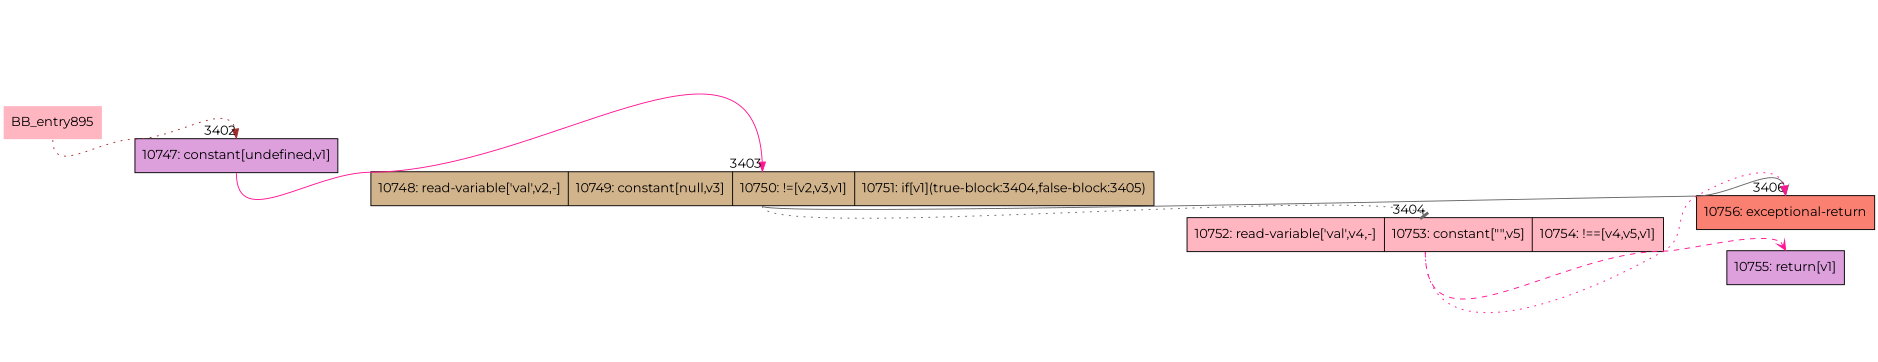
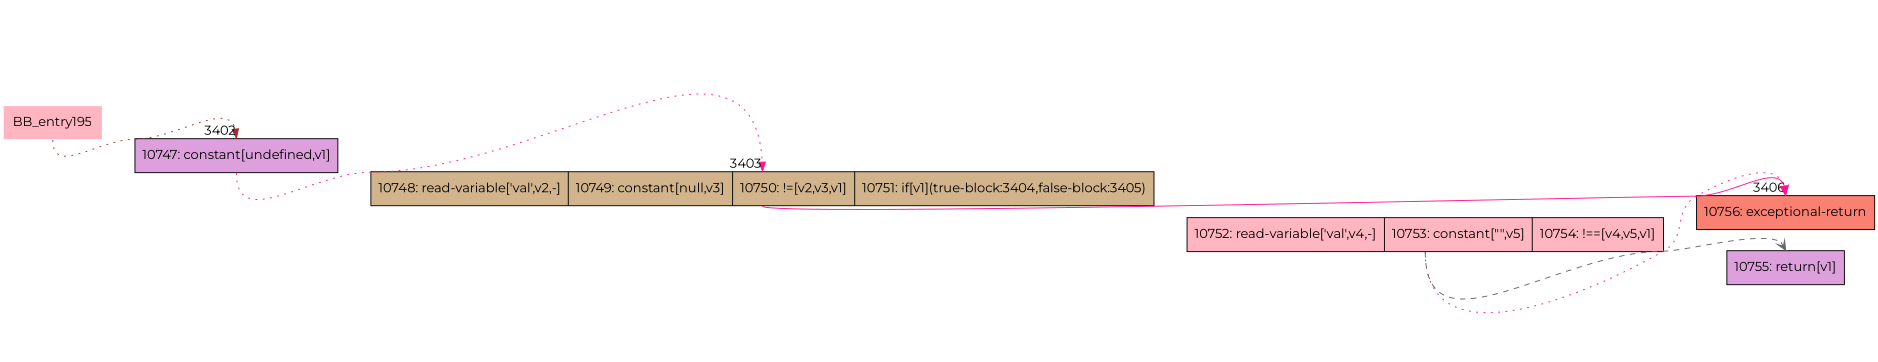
  digraph {
    fontname=Montserrat
    rankdir=LR
    node [fillcolor=lightpink fontname=Montserrat shape=record style=filled]
    edge [arrowhead=normal color=gray40 fontname=Montserrat headport=n style=dotted tailport=s]
-   BB_entry195 [shape=none label=BB_entry895]
+   BB_entry195 [shape=none]
    n2 [fillcolor=plum label="{10747: constant[undefined,v1]}"]
    n3 [fillcolor=tan label="{10748: read-variable['val',v2,-]|10749: constant[null,v3]|10750: !=[v2,v3,v1]|10751: if[v1](true-block:3404,false-block:3405)}"]
    n4 [label="{10752: read-variable['val',v4,-]|10753: constant[\"\",v5]|10754: !==[v4,v5,v1]}"]
    n5 [fillcolor=salmon label="{10756: exceptional-return}"]
    n6 [fillcolor=plum label="{10755: return[v1]}"]
    BB_entry195 -> n2 [color=brown headlabel="    3402"]
-   n2 -> n3 [color=deeppink headlabel="      3403" style=solid]
-   n3 -> n4 [arrowhead=tee headlabel="      3404"]
-   n3 -> n5 [arrowhead=vee headlabel="      3406" style=solid]
+   n2 -> n3 [color=deeppink headlabel="      3403"]
+   n3 -> n5 [arrowhead=vee color=deeppink headlabel="      3406" style=solid]
    n4 -> n5 [color=deeppink]
-   n4 -> n6 [arrowhead=vee color=deeppink style=dashed]
+   n4 -> n6 [arrowhead=vee style=dashed]
  }
